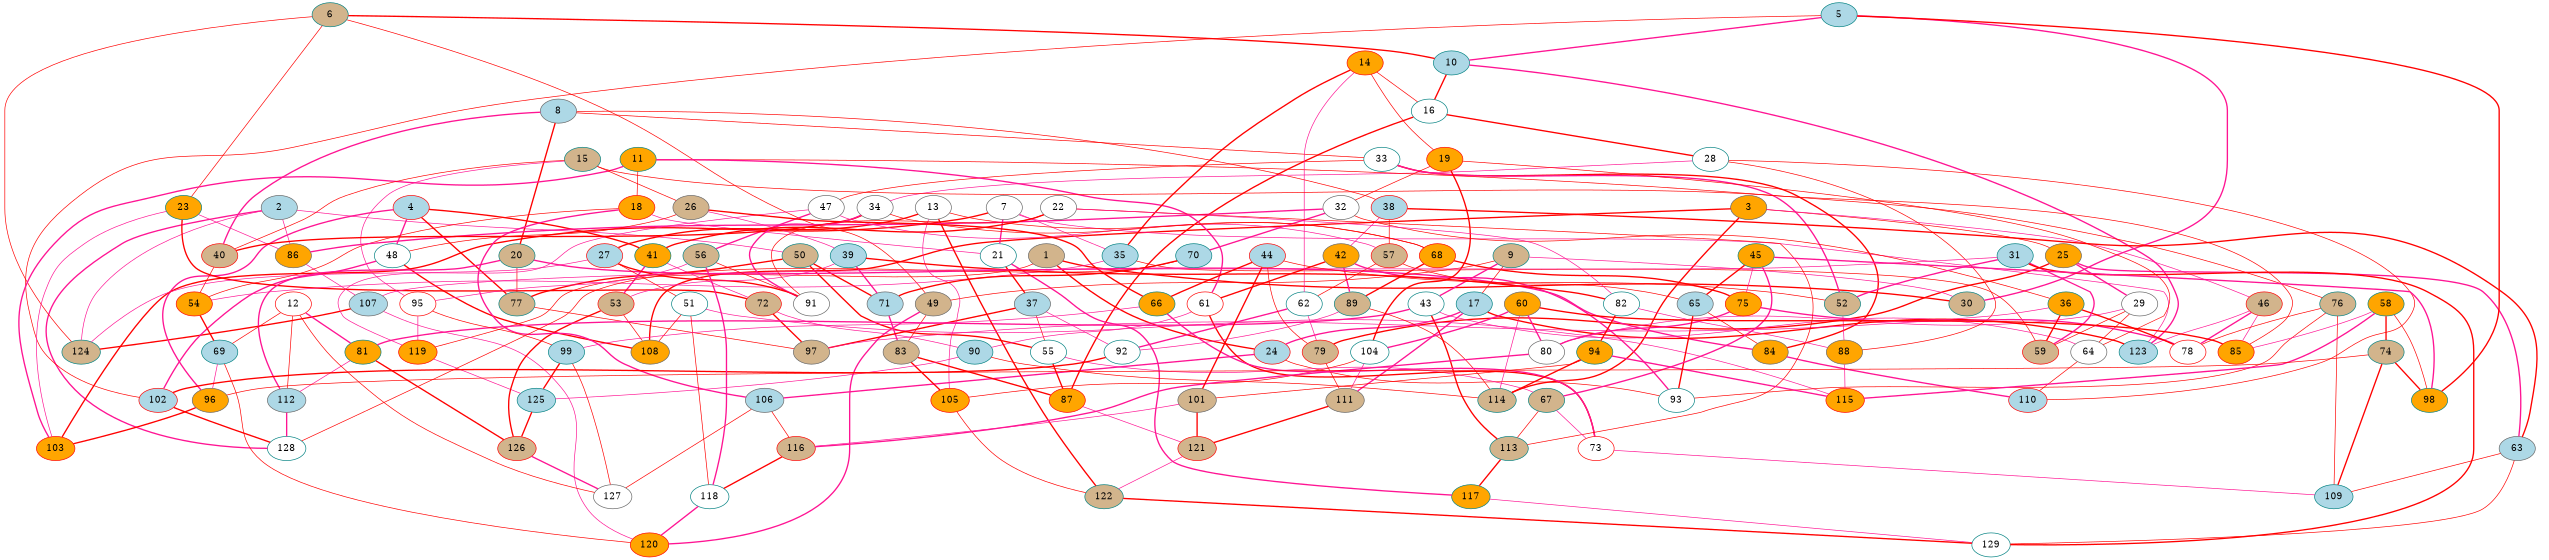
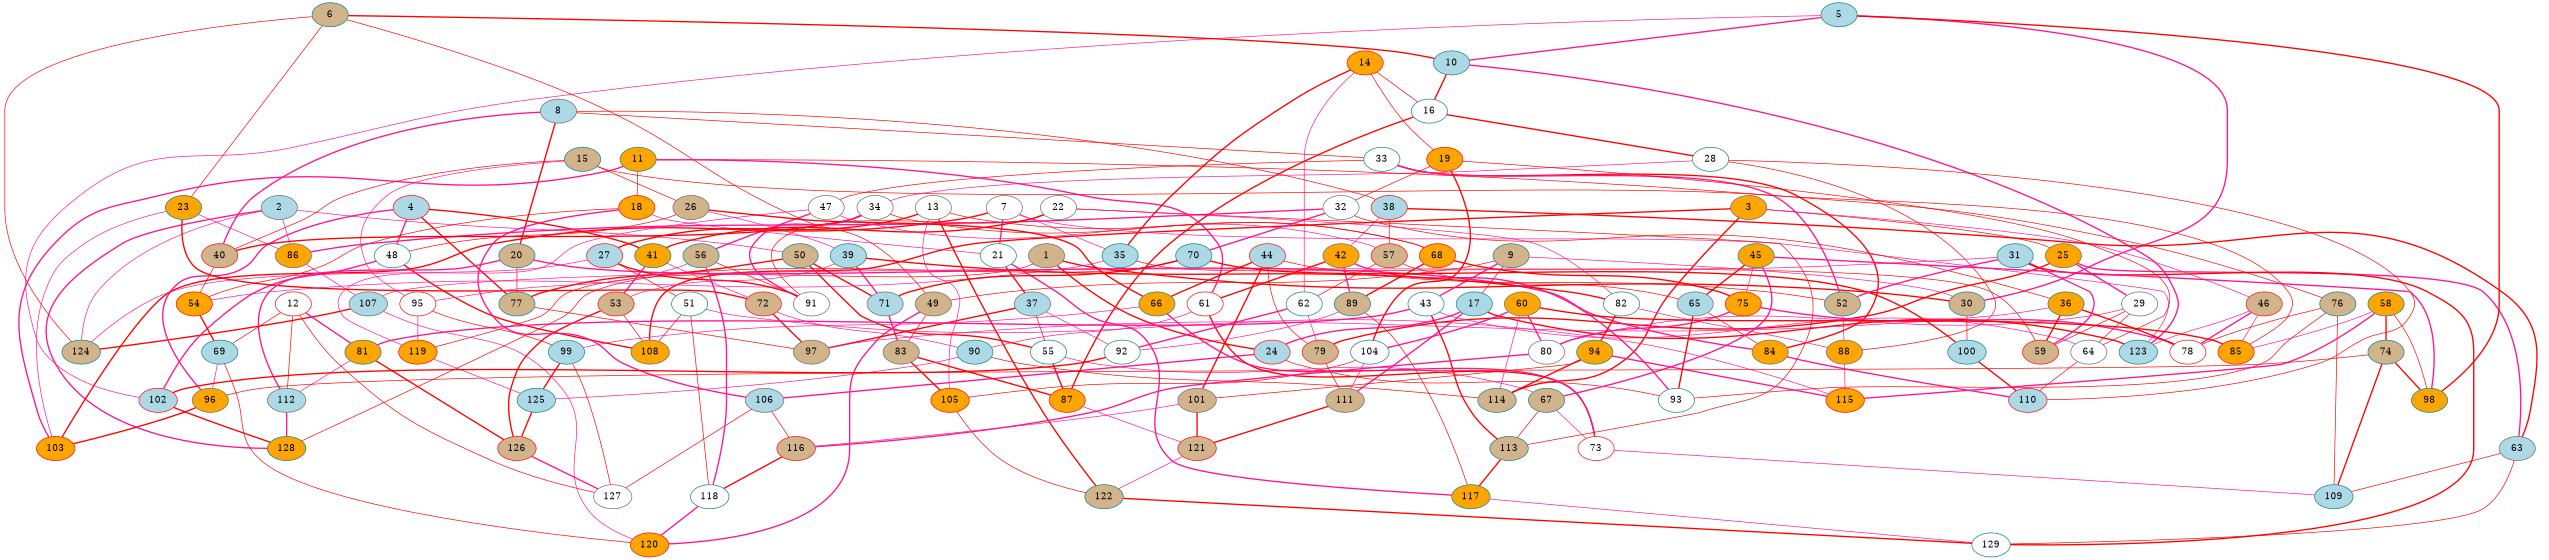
  graph {
    node [color=teal fillcolor=tan style=filled]
    edge [color=red style=solid]
    1 [color=gray40]
    24 [color=red fillcolor=lightblue]
    30
    119 [color=red fillcolor=orange]
    106 [color=gray40 fillcolor=lightblue]
    93 [fillcolor=white]
+   100 [fillcolor=lightblue]
    110 [color=red fillcolor=lightblue]
    125 [fillcolor=lightblue]
    2 [color=gray40 fillcolor=lightblue]
    50
    86 [color=gray40 fillcolor=orange]
    124
-   128 [fillcolor=white]
+   128 [fillcolor=orange]
    77
    55 [fillcolor=white]
    71 [color=gray40 fillcolor=lightblue]
    107 [color=gray40 fillcolor=lightblue]
    3 [color=gray40 fillcolor=orange]
    25 [color=gray40 fillcolor=orange]
    46 [color=red]
    108 [color=gray40 fillcolor=orange]
    114
    29 [color=gray40 fillcolor=white]
    63 [color=gray40 fillcolor=lightblue]
    79 [color=red]
    123 [fillcolor=lightblue]
    85 [color=red fillcolor=orange]
    78 [color=red fillcolor=white]
    4 [color=red fillcolor=lightblue]
    41 [fillcolor=orange]
    48 [fillcolor=white]
    96 [color=gray40 fillcolor=orange]
    72 [color=red]
    53 [color=red]
    102 [color=red fillcolor=lightblue]
    97 [color=gray40]
    103 [color=red fillcolor=orange]
    5 [fillcolor=lightblue]
    10 [fillcolor=lightblue]
    98 [fillcolor=orange]
    16 [fillcolor=white]
    6
    23 [fillcolor=orange]
    49 [color=gray40]
    83 [color=gray40]
    120 [color=red fillcolor=orange]
    7 [color=gray40 fillcolor=white]
    21 [fillcolor=white]
    35 [fillcolor=lightblue]
    37 [color=gray40 fillcolor=lightblue]
    117 [fillcolor=orange]
    54 [color=red fillcolor=orange]
    59 [color=red]
    8 [color=gray40 fillcolor=lightblue]
    20
    33 [fillcolor=white]
    38 [color=red fillcolor=lightblue]
    40 [color=red]
    112 [color=gray40 fillcolor=lightblue]
    84 [color=gray40 fillcolor=orange]
    52
    47 [color=gray40 fillcolor=white]
    42 [color=gray40 fillcolor=orange]
    57 [color=red]
    9
    17 [fillcolor=lightblue]
    43 [fillcolor=white]
    111 [color=gray40]
    81 [fillcolor=orange]
    64 [color=gray40 fillcolor=white]
    113
    28 [fillcolor=white]
    87 [color=red fillcolor=orange]
    11 [fillcolor=orange]
    18 [color=red fillcolor=orange]
    61 [color=red fillcolor=white]
    73 [color=red fillcolor=white]
    90 [fillcolor=lightblue]
    12 [color=red fillcolor=white]
    69 [fillcolor=lightblue]
    127 [color=gray40 fillcolor=white]
    126 [color=red]
    13 [color=gray40 fillcolor=white]
    27 [color=red fillcolor=lightblue]
    68 [color=red fillcolor=orange]
    105 [color=red fillcolor=orange]
    122
    91 [color=gray40 fillcolor=white]
    51 [fillcolor=white]
    89
    75 [color=red fillcolor=orange]
    129 [fillcolor=white]
    14 [color=red fillcolor=orange]
    19 [color=red fillcolor=orange]
    62 [fillcolor=white]
    32 [color=gray40 fillcolor=white]
    104 [fillcolor=white]
    92 [fillcolor=white]
    15
    26 [color=gray40]
    76
    95 [color=red fillcolor=white]
    39 [fillcolor=lightblue]
    66 [fillcolor=orange]
    109 [fillcolor=lightblue]
    99 [fillcolor=lightblue]
    34 [color=gray40 fillcolor=white]
    88 [color=gray40 fillcolor=orange]
    121 [color=red]
    116 [color=red]
    36 [fillcolor=orange]
    70 [fillcolor=lightblue]
    22 [color=gray40 fillcolor=white]
    82 [fillcolor=white]
    94 [fillcolor=orange]
    80 [color=gray40 fillcolor=white]
    115 [color=red fillcolor=orange]
    118 [fillcolor=white]
    31 [fillcolor=lightblue]
    56
    67
    65 [color=gray40 fillcolor=lightblue]
    44 [color=red fillcolor=lightblue]
    101 [color=gray40]
    45 [fillcolor=orange]
    58 [fillcolor=orange]
    74
    60 [color=gray40 fillcolor=orange]
    1 -- 24 [style=bold]
    1 -- 30 [style=bold]
    1 -- 119
    24 -- 106 [color=deeppink style=bold]
    24 -- 93
+   30 -- 100
    119 -- 125 [color=deeppink]
    106 -- 127
    106 -- 116
+   100 -- 110 [style=bold]
    125 -- 126 [style=bold]
    2 -- 50 [color=deeppink]
    2 -- 86 [color=deeppink]
    2 -- 124 [color=deeppink]
    2 -- 128 [color=deeppink style=bold]
    50 -- 77 [style=bold]
    50 -- 55 [style=bold]
    50 -- 71 [style=bold]
    86 -- 107 [color=deeppink]
    77 -- 97
    55 -- 87 [style=bold]
    55 -- 67 [color=deeppink]
    71 -- 83 [color=deeppink style=bold]
    107 -- 124 [style=bold]
    107 -- 120 [color=deeppink]
    3 -- 25
    3 -- 46 [color=deeppink]
    3 -- 108 [style=bold]
    3 -- 114 [style=bold]
    25 -- 29 [color=deeppink style=bold]
    25 -- 63 [color=deeppink style=bold]
    25 -- 79 [style=bold]
    46 -- 123 [color=deeppink]
    46 -- 85 [color=deeppink]
    46 -- 78 [color=deeppink style=bold]
    29 -- 59
    29 -- 64
    29 -- 80 [color=deeppink]
    63 -- 129
    63 -- 109
    79 -- 111
    4 -- 77 [style=bold]
    4 -- 41 [style=bold]
    4 -- 48 [color=deeppink style=bold]
    4 -- 96 [color=deeppink style=bold]
    41 -- 72 [color=deeppink]
    41 -- 53 [color=deeppink style=bold]
    48 -- 108 [style=bold]
    48 -- 102 [color=deeppink style=bold]
    96 -- 103 [style=bold]
    72 -- 97 [style=bold]
    72 -- 90 [color=deeppink]
    53 -- 108
    53 -- 126 [style=bold]
    102 -- 128 [style=bold]
    5 -- 30 [color=deeppink style=bold]
-   5 -- 102
+   5 -- 102 [color=deeppink]
    5 -- 10 [color=deeppink style=bold]
    5 -- 98 [style=bold]
    10 -- 123 [color=deeppink style=bold]
    10 -- 16 [style=bold]
    16 -- 28 [style=bold]
    16 -- 87 [style=bold]
    6 -- 124
    6 -- 10 [style=bold]
    6 -- 23
    6 -- 49
    23 -- 86 [color=deeppink]
    23 -- 72 [style=bold]
    23 -- 103 [color=deeppink]
    49 -- 83
    49 -- 120 [color=deeppink style=bold]
    83 -- 87 [style=bold]
    83 -- 105 [style=bold]
    7 -- 123 [color=deeppink]
    7 -- 103 [style=bold]
    7 -- 21 [color=deeppink style=bold]
    7 -- 35 [color=deeppink]
    21 -- 37 [style=bold]
    21 -- 117 [color=deeppink style=bold]
    35 -- 54 [color=deeppink]
    35 -- 59
    37 -- 55
    37 -- 97 [style=bold]
    37 -- 92 [color=deeppink]
    117 -- 129 [color=deeppink]
    54 -- 69 [style=bold]
    8 -- 20 [style=bold]
    8 -- 33
    8 -- 38
    8 -- 40 [color=deeppink style=bold]
    20 -- 77
    20 -- 112 [color=deeppink style=bold]
    20 -- 84 [color=deeppink style=bold]
    33 -- 84 [style=bold]
    33 -- 52 [color=deeppink style=bold]
    33 -- 47
    38 -- 63 [style=bold]
    38 -- 42 [color=deeppink]
    38 -- 57
    40 -- 54
    112 -- 128 [color=deeppink style=bold]
    84 -- 110 [color=deeppink style=bold]
    52 -- 88 [color=deeppink]
    47 -- 119 [color=deeppink]
    47 -- 57 [color=deeppink]
    47 -- 56 [color=deeppink style=bold]
    42 -- 93 [color=deeppink style=bold]
    42 -- 61 [style=bold]
    42 -- 89 [color=deeppink style=bold]
    57 -- 62
    57 -- 65
    9 -- 30 [color=deeppink]
    9 -- 49
    9 -- 17
    9 -- 43 [color=deeppink style=bold]
    17 -- 24 [color=deeppink style=bold]
    17 -- 123 [style=bold]
    17 -- 111 [color=deeppink style=bold]
    43 -- 81 [color=deeppink style=bold]
    43 -- 64 [color=deeppink]
    43 -- 113 [style=bold]
    111 -- 121 [style=bold]
    81 -- 112 [color=deeppink]
    81 -- 126 [style=bold]
    64 -- 110
    113 -- 117 [style=bold]
    28 -- 110
    28 -- 34 [color=deeppink]
    28 -- 88
    87 -- 121 [color=deeppink]
    11 -- 85
    11 -- 103 [color=deeppink style=bold]
    11 -- 18
    11 -- 61 [color=deeppink style=bold]
    18 -- 106 [color=deeppink style=bold]
    18 -- 21 [color=deeppink]
    18 -- 54
    61 -- 73 [style=bold]
    61 -- 90 [color=deeppink]
    73 -- 109 [color=deeppink]
    90 -- 125 [color=deeppink]
    90 -- 114
    12 -- 112
    12 -- 81 [color=deeppink style=bold]
    12 -- 69
    12 -- 127
    69 -- 96 [color=deeppink]
    69 -- 120
    126 -- 127 [color=deeppink style=bold]
    13 -- 27 [style=bold]
    13 -- 68
    13 -- 105 [color=deeppink]
    13 -- 122 [style=bold]
    27 -- 124 [color=deeppink]
    27 -- 91 [style=bold]
    27 -- 51
    68 -- 89 [style=bold]
    68 -- 75 [style=bold]
    105 -- 122
    122 -- 129 [style=bold]
    51 -- 108
    51 -- 115 [color=deeppink]
    51 -- 118
-   89 -- 114
+   89 -- 117
    89 -- 92 [color=deeppink]
    75 -- 78 [color=deeppink style=bold]
    75 -- 80 [color=deeppink style=bold]
    14 -- 16
    14 -- 35 [style=bold]
    14 -- 19
    14 -- 62 [color=deeppink]
    19 -- 64
    19 -- 32
    19 -- 104 [style=bold]
    62 -- 79 [color=deeppink]
    62 -- 92 [color=deeppink style=bold]
    32 -- 86 [color=deeppink style=bold]
    32 -- 36
    32 -- 70 [color=deeppink style=bold]
    104 -- 111 [color=deeppink]
    104 -- 105
    92 -- 102 [style=bold]
    15 -- 40
    15 -- 26
    15 -- 76
    15 -- 95 [color=deeppink]
    26 -- 48
    26 -- 39 [color=deeppink]
    26 -- 66 [style=bold]
    76 -- 93
    76 -- 78
    76 -- 109
    95 -- 119 [color=deeppink]
    95 -- 99
    39 -- 71 [color=deeppink style=bold]
    39 -- 53 [color=deeppink]
    39 -- 82 [style=bold]
    66 -- 73 [color=deeppink style=bold]
    66 -- 99 [color=deeppink]
    99 -- 125 [style=bold]
    99 -- 127
    34 -- 40 [style=bold]
    34 -- 68
    34 -- 91 [color=deeppink style=bold]
    88 -- 115 [color=deeppink]
    121 -- 122 [color=deeppink]
    116 -- 118 [style=bold]
    36 -- 78 [style=bold]
    36 -- 97 [color=deeppink]
    36 -- 59 [style=bold]
+   70 -- 100 [style=bold]
    70 -- 128
    70 -- 71 [style=bold]
    22 -- 41 [style=bold]
    22 -- 113
    22 -- 91
    22 -- 82 [color=deeppink]
    82 -- 88 [color=deeppink]
    82 -- 94 [style=bold]
    94 -- 114 [style=bold]
    94 -- 115 [color=deeppink style=bold]
    94 -- 101
    80 -- 116 [color=deeppink style=bold]
    118 -- 120 [color=deeppink style=bold]
    31 -- 107 [color=deeppink]
    31 -- 59 [color=deeppink style=bold]
    31 -- 52 [color=deeppink style=bold]
    31 -- 129 [style=bold]
    56 -- 91
    56 -- 95 [color=deeppink]
    56 -- 118 [color=deeppink style=bold]
    67 -- 113
    67 -- 73 [color=deeppink]
    65 -- 93 [style=bold]
    65 -- 84
    44 -- 79
    44 -- 52
    44 -- 66 [style=bold]
    44 -- 101 [style=bold]
    101 -- 121 [style=bold]
    101 -- 116 [color=deeppink]
    45 -- 98 [color=deeppink style=bold]
    45 -- 75 [color=deeppink]
    45 -- 67 [color=deeppink style=bold]
    45 -- 65 [style=bold]
    58 -- 85 [color=deeppink]
    58 -- 98
    58 -- 115 [color=deeppink style=bold]
    58 -- 74 [style=bold]
    74 -- 96
    74 -- 98 [style=bold]
    74 -- 109 [style=bold]
    60 -- 114 [color=deeppink]
    60 -- 85 [style=bold]
    60 -- 104 [color=deeppink style=bold]
    60 -- 80 [color=deeppink style=bold]
  }
